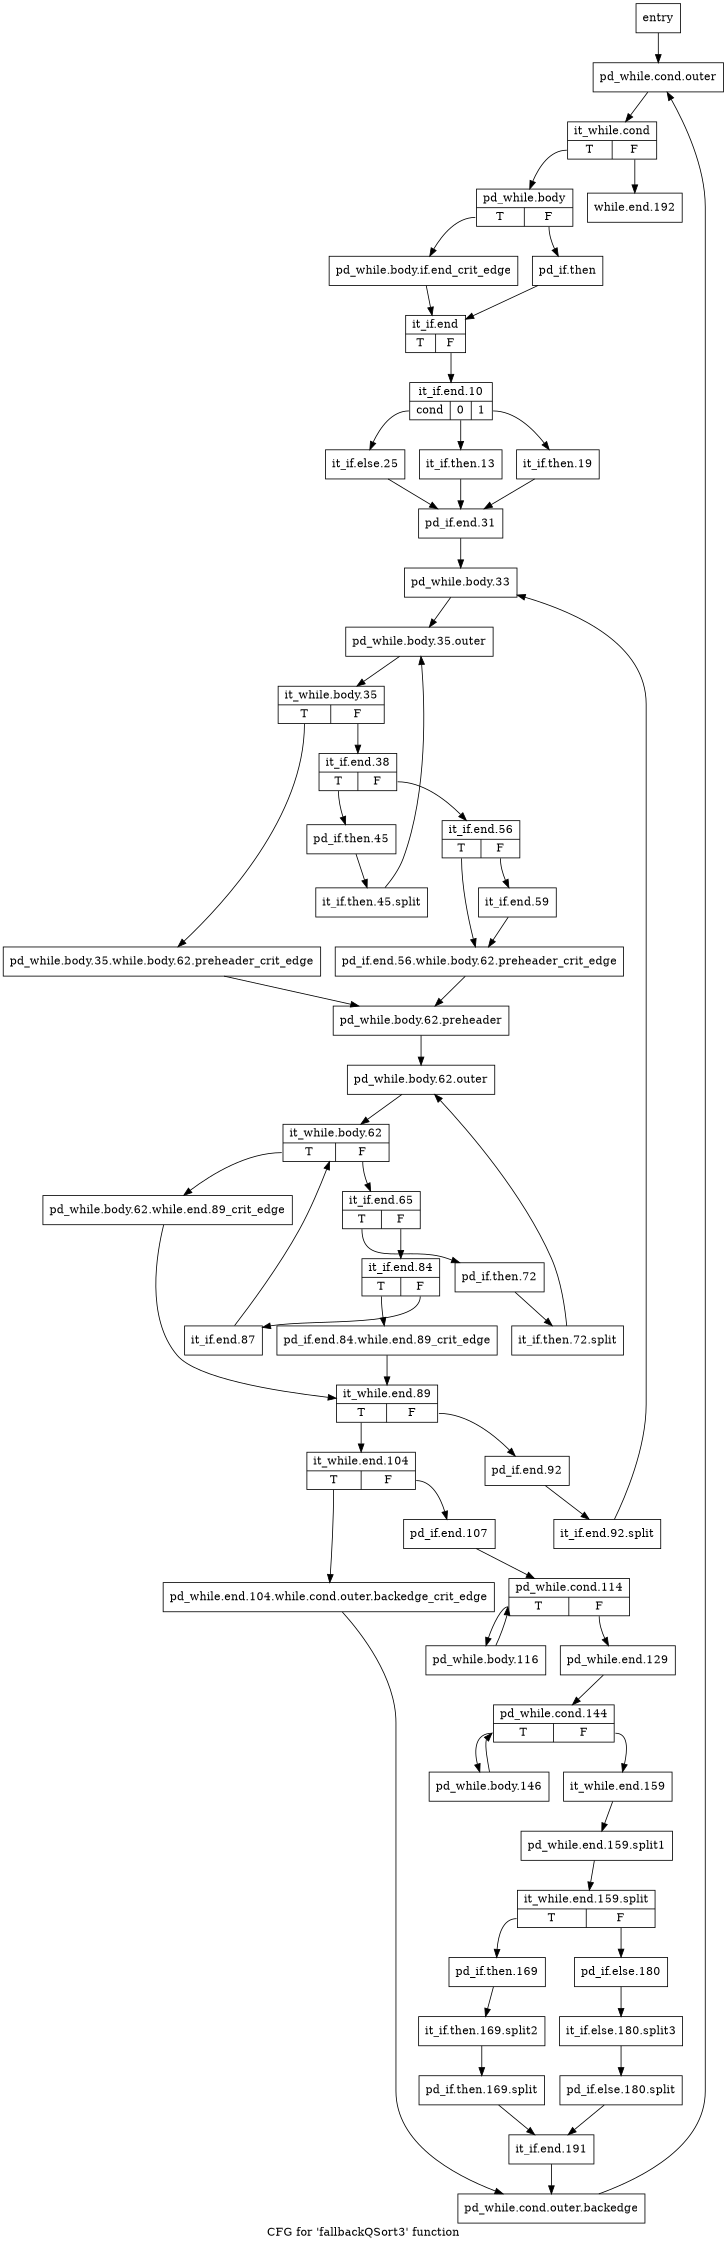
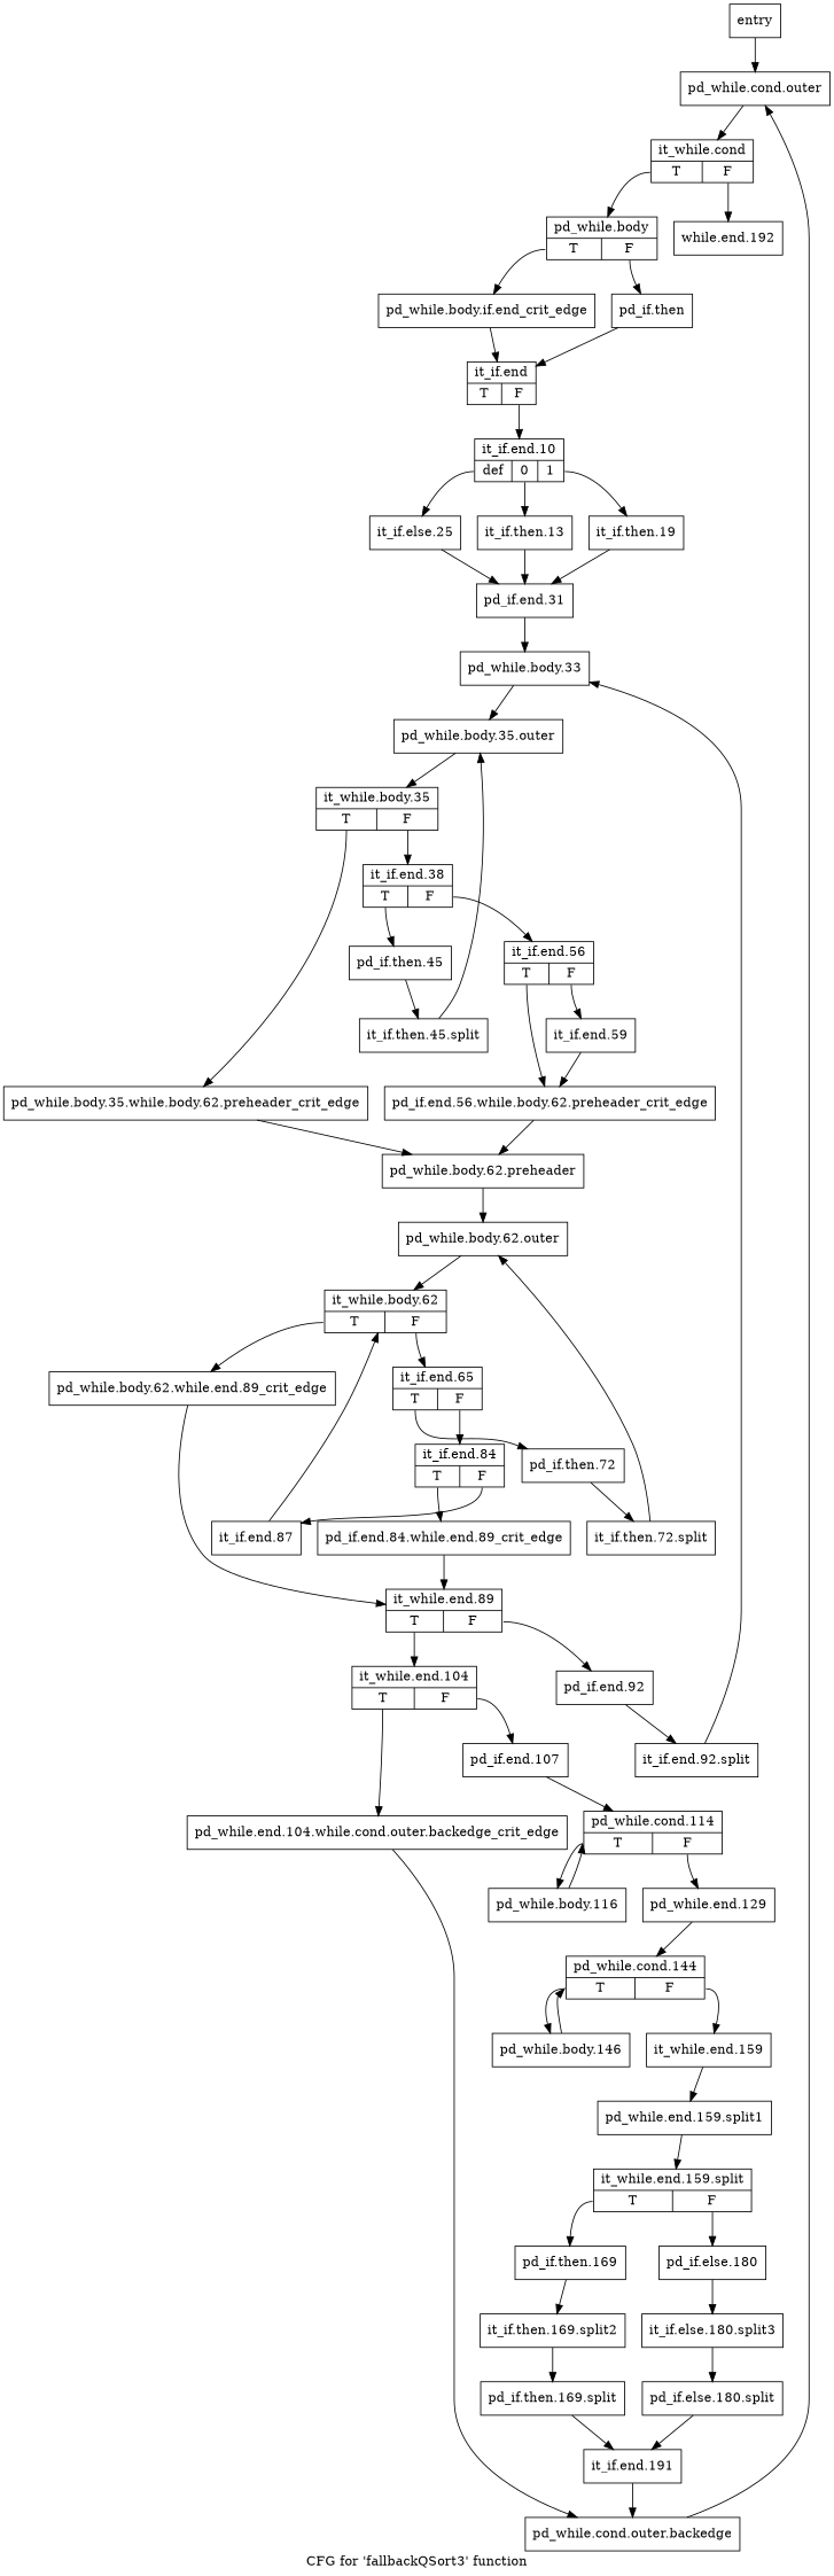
  digraph {
    label="CFG for 'fallbackQSort3' function"
    node [shape=record]
    n1 [label="{entry}"]
    n2 [label="{pd_while.cond.outer}"]
    n3 [label="{it_while.cond|{<s0>T|<s1>F}}"]
    n4 [label="{pd_while.body|{<s0>T|<s1>F}}"]
    n5 [label="{while.end.192}"]
    n6 [label="{pd_while.body.if.end_crit_edge}"]
    n7 [label="{pd_if.then}"]
    n8 [label="{it_if.end|{<s0>T|<s1>F}}"]
-   n9 [label="{it_if.end.10|{<s0>cond|<s1>0|<s2>1}}"]
+   n9 [label="{it_if.end.10|{<s0>def|<s1>0|<s2>1}}"]
    n10 [label="{it_if.else.25}"]
    n11 [label="{it_if.then.13}"]
    n12 [label="{it_if.then.19}"]
    n13 [label="{pd_if.end.31}"]
    n14 [label="{pd_while.body.33}"]
    n15 [label="{pd_while.body.35.outer}"]
    n16 [label="{it_while.body.35|{<s0>T|<s1>F}}"]
    n17 [label="{pd_while.body.35.while.body.62.preheader_crit_edge}"]
    n18 [label="{it_if.end.38|{<s0>T|<s1>F}}"]
    n19 [label="{pd_while.body.62.preheader}"]
    n20 [label="{pd_if.then.45}"]
    n21 [label="{it_if.end.56|{<s0>T|<s1>F}}"]
    n22 [label="{pd_while.body.62.outer}"]
    n23 [label="{it_if.then.45.split}"]
    n24 [label="{pd_if.end.56.while.body.62.preheader_crit_edge}"]
    n25 [label="{it_if.end.59}"]
    n26 [label="{it_while.body.62|{<s0>T|<s1>F}}"]
    n27 [label="{pd_while.body.62.while.end.89_crit_edge}"]
    n28 [label="{it_if.end.65|{<s0>T|<s1>F}}"]
    n29 [label="{it_while.end.89|{<s0>T|<s1>F}}"]
    n30 [label="{pd_if.then.72}"]
    n31 [label="{it_if.end.84|{<s0>T|<s1>F}}"]
    n32 [label="{it_while.end.104|{<s0>T|<s1>F}}"]
    n33 [label="{pd_if.end.92}"]
    n34 [label="{it_if.then.72.split}"]
    n35 [label="{pd_if.end.84.while.end.89_crit_edge}"]
    n36 [label="{it_if.end.87}"]
    n37 [label="{pd_while.end.104.while.cond.outer.backedge_crit_edge}"]
    n38 [label="{pd_if.end.107}"]
    n39 [label="{it_if.end.92.split}"]
    n40 [label="{pd_while.cond.outer.backedge}"]
    n41 [label="{pd_while.cond.114|{<s0>T|<s1>F}}"]
    n42 [label="{pd_while.body.116}"]
    n43 [label="{pd_while.end.129}"]
    n44 [label="{pd_while.cond.144|{<s0>T|<s1>F}}"]
    n45 [label="{pd_while.body.146}"]
    n46 [label="{it_while.end.159}"]
    n47 [label="{pd_while.end.159.split1}"]
    n48 [label="{it_while.end.159.split|{<s0>T|<s1>F}}"]
    n49 [label="{pd_if.then.169}"]
    n50 [label="{pd_if.else.180}"]
    n51 [label="{it_if.then.169.split2}"]
    n52 [label="{it_if.else.180.split3}"]
    n53 [label="{pd_if.then.169.split}"]
    n54 [label="{pd_if.else.180.split}"]
    n55 [label="{it_if.end.191}"]
    n1 -> n2
    n2 -> n3
    n3 -> n4 [tailport=s0]
    n3 -> n5 [tailport=s1]
    n4 -> n6 [tailport=s0]
    n4 -> n7 [tailport=s1]
    n6 -> n8
    n7 -> n8
    n8 -> n9 [tailport=s1]
    n9 -> n10 [tailport=s0]
    n9 -> n11 [tailport=s1]
    n9 -> n12 [tailport=s2]
    n10 -> n13
    n11 -> n13
    n12 -> n13
    n13 -> n14
    n14 -> n15
    n15 -> n16
    n16 -> n17 [tailport=s0]
    n16 -> n18 [tailport=s1]
    n17 -> n19
    n18 -> n20 [tailport=s0]
    n18 -> n21 [tailport=s1]
    n19 -> n22
    n20 -> n23
    n21 -> n24 [tailport=s0]
    n21 -> n25 [tailport=s1]
    n22 -> n26
    n23 -> n15
    n24 -> n19
    n25 -> n24
    n26 -> n27 [tailport=s0]
    n26 -> n28 [tailport=s1]
    n27 -> n29
    n28 -> n30 [tailport=s0]
    n28 -> n31 [tailport=s1]
    n29 -> n32 [tailport=s0]
    n29 -> n33 [tailport=s1]
    n30 -> n34
    n31 -> n35 [tailport=s0]
    n31 -> n36 [tailport=s1]
    n32 -> n37 [tailport=s0]
    n32 -> n38 [tailport=s1]
    n33 -> n39
    n34 -> n22
    n35 -> n29
    n36 -> n26
    n37 -> n40
    n38 -> n41
    n39 -> n14
    n40 -> n2
    n41 -> n42 [tailport=s0]
    n41 -> n43 [tailport=s1]
    n42 -> n41
    n43 -> n44
    n44 -> n45 [tailport=s0]
    n44 -> n46 [tailport=s1]
    n45 -> n44
    n46 -> n47
    n47 -> n48
    n48 -> n49 [tailport=s0]
    n48 -> n50 [tailport=s1]
    n49 -> n51
    n50 -> n52
    n51 -> n53
    n52 -> n54
    n53 -> n55
    n54 -> n55
    n55 -> n40
  }
